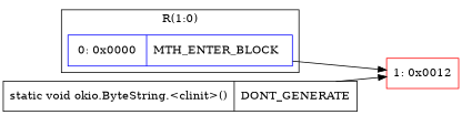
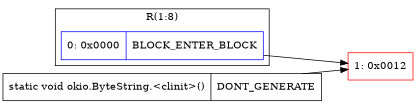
  digraph {
    rankdir=LR
    node [shape=record]
-   n1 [color=blue label="{0\:\ 0x0000|MTH_ENTER_BLOCK\l}"]
+   n1 [color=blue label="{0\:\ 0x0000|BLOCK_ENTER_BLOCK\l}"]
    n2 [color=red label="{1\:\ 0x0012}"]
    n3 [label="{static void okio.ByteString.\<clinit\>()  | DONT_GENERATE\l}"]
    subgraph cluster_1 {
-     label="R(1:0)"
+     label="R(1:8)"
      n1
    }
    n1 -> n2
    n3 -> n2
  }
